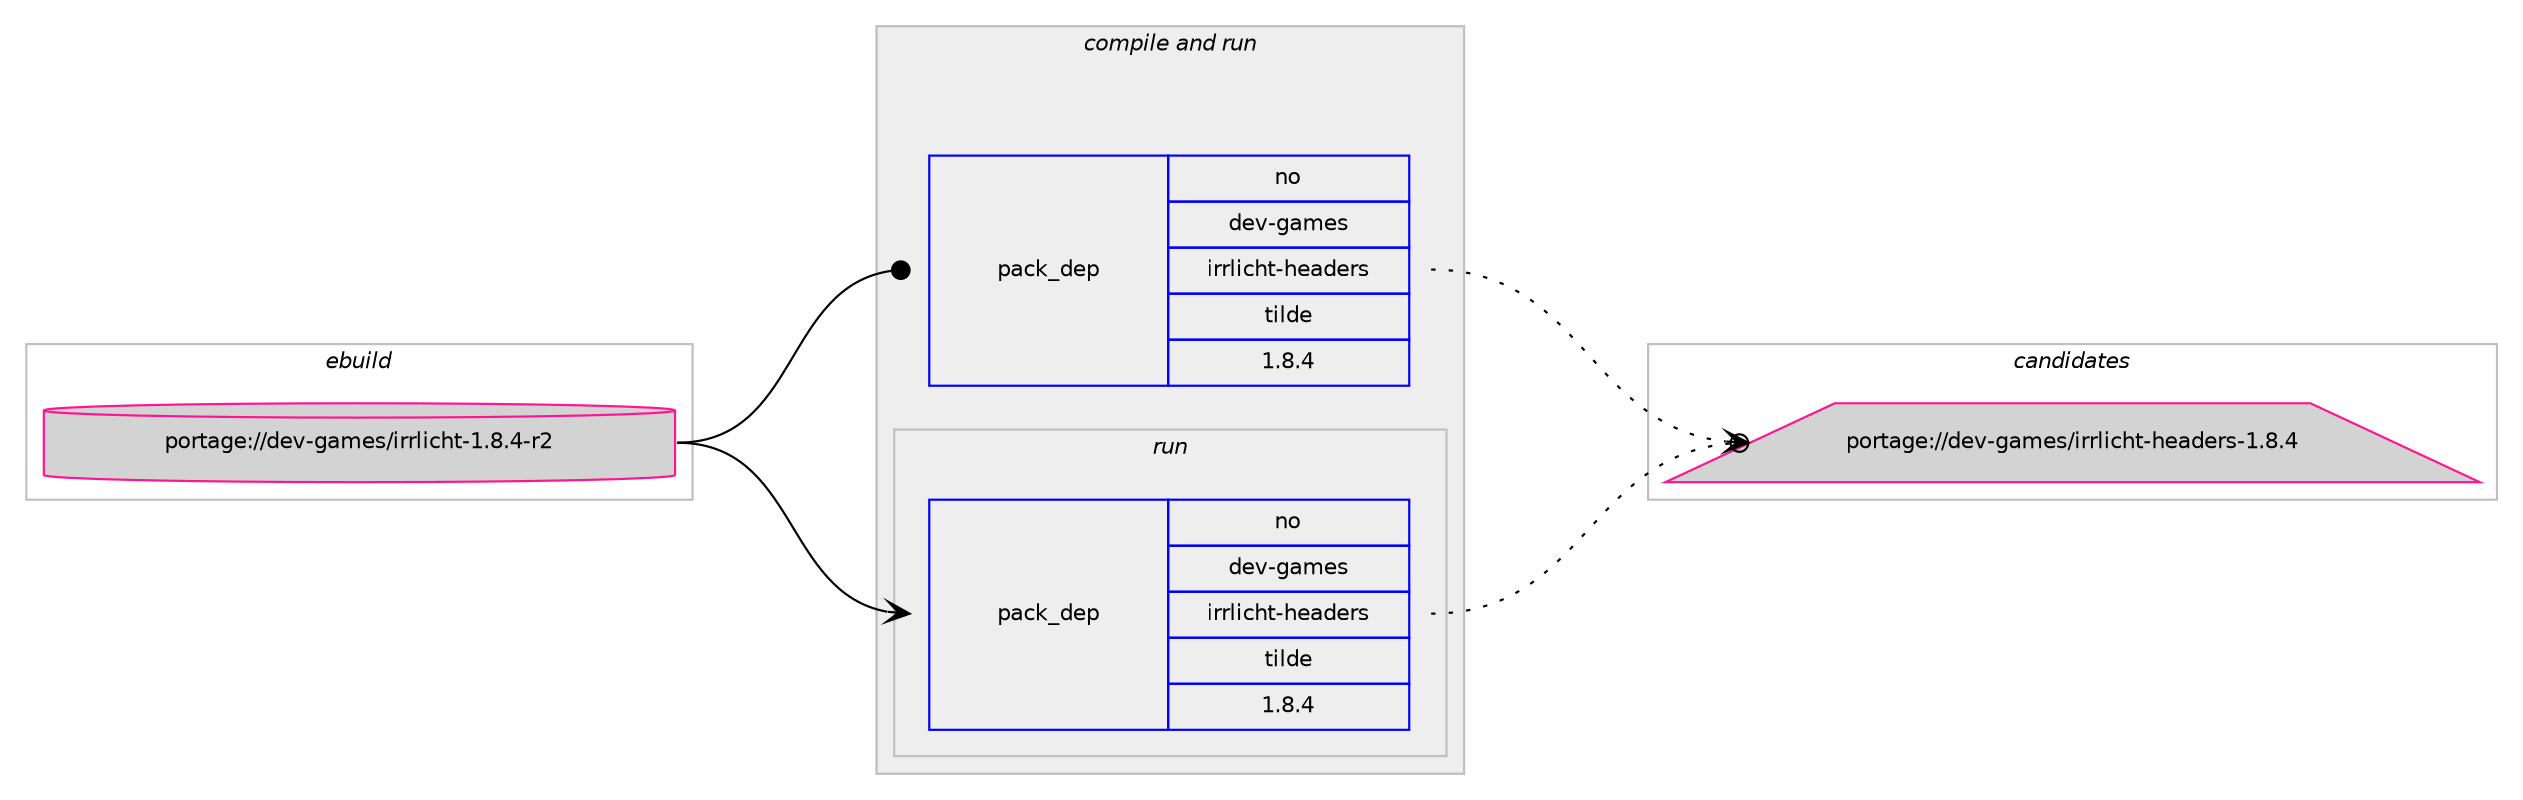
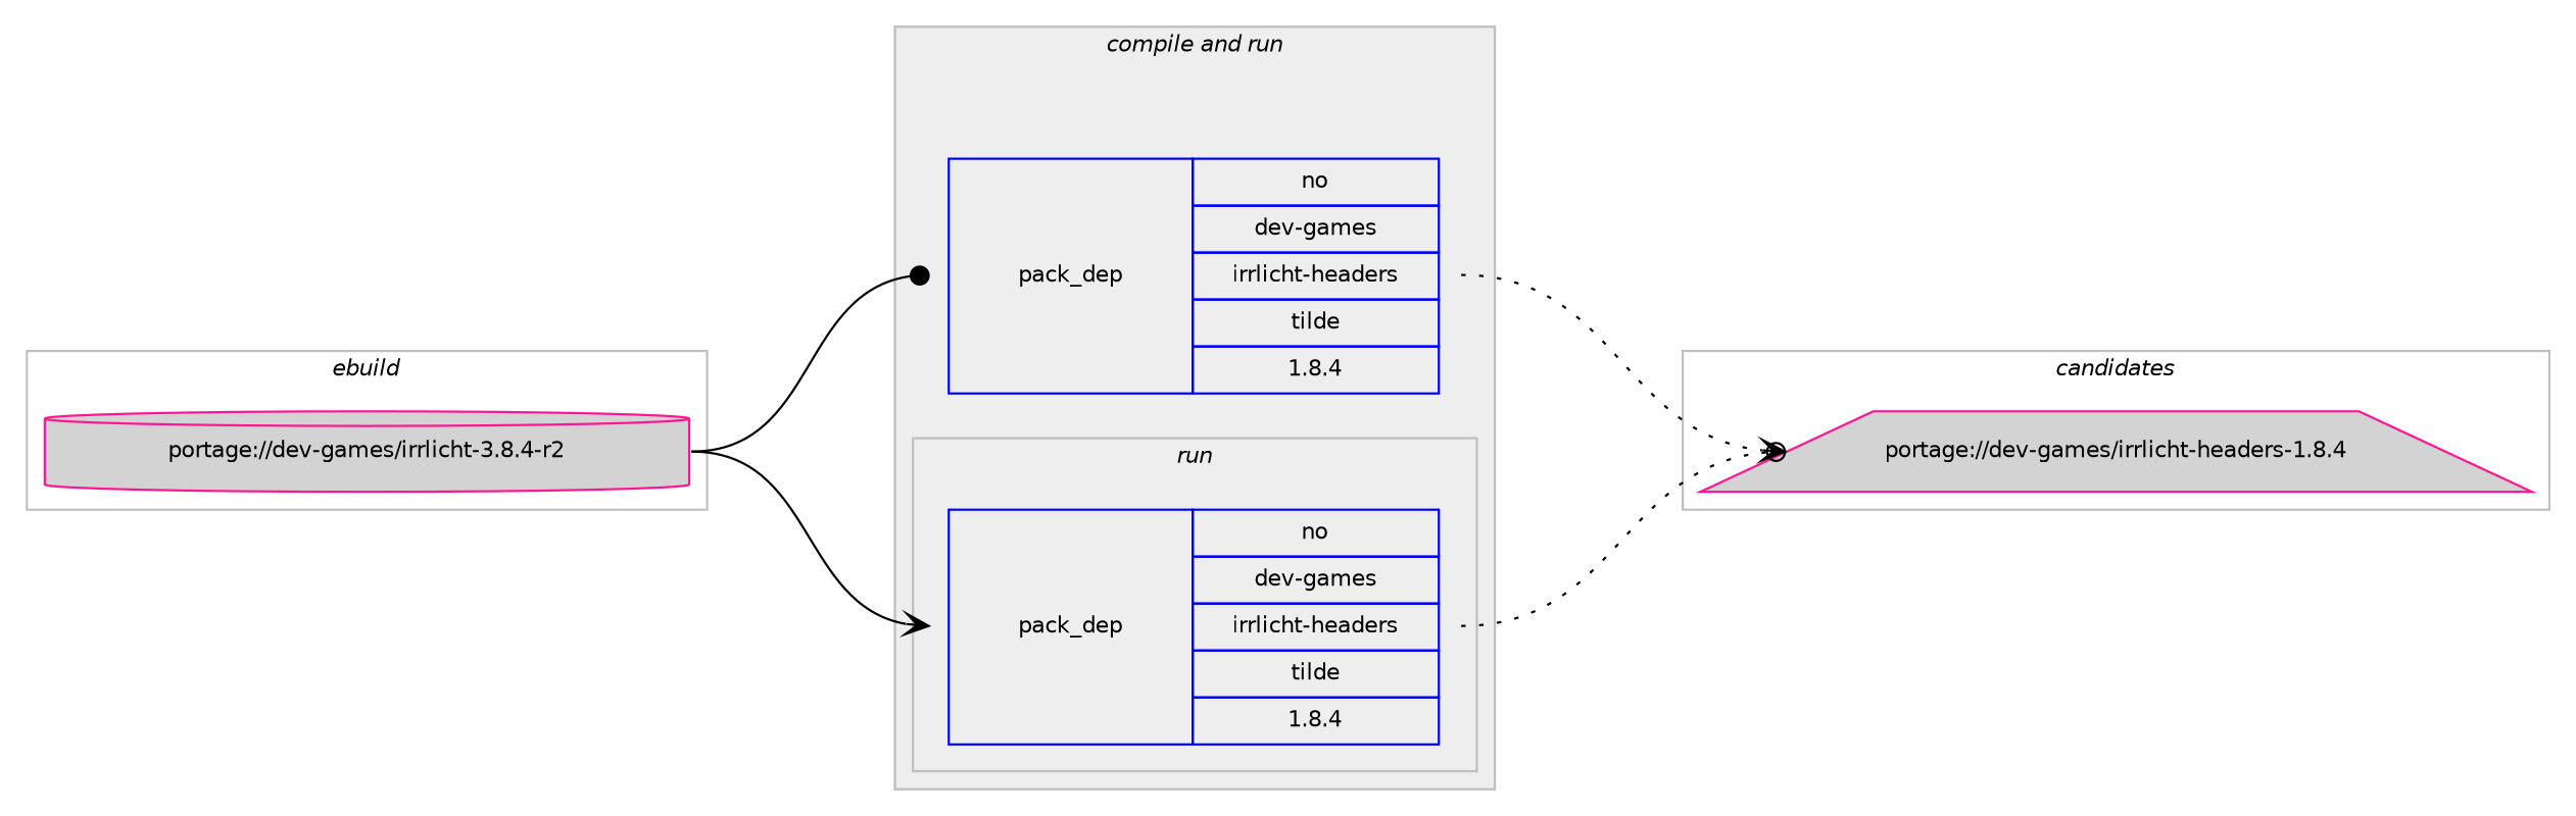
  digraph {
    compound=true
    concentrate=true
    fontname=Helvetica
    fontsize=10
    newrank=true
    rankdir=LR
    ranksep=1.5
    node [color=deeppink fontname=Helvetica fontsize=10 shape=none]
    edge [arrowhead=vee headport=w style=solid tailport=e weight=20]
-   n1 [label="portage://dev-games/irrlicht-1.8.4-r2" width=4 style=filled fillcolor=lightgrey shape=cylinder]
+   n1 [label="portage://dev-games/irrlicht-3.8.4-r2" width=4 style=filled fillcolor=lightgrey shape=cylinder]
    n2 [color=blue label=<<TABLE BORDER="0" CELLBORDER="1" CELLSPACING="0" CELLPADDING="4" WIDTH="220"><TR><TD ROWSPAN="6" CELLPADDING="30">pack_dep</TD></TR><TR><TD WIDTH="110">no</TD></TR><TR><TD>dev-games</TD></TR><TR><TD>irrlicht-headers</TD></TR><TR><TD>tilde</TD></TR><TR><TD>1.8.4</TD></TR></TABLE>>]
    n3 [color=blue label=<<TABLE BORDER="0" CELLBORDER="1" CELLSPACING="0" CELLPADDING="4" WIDTH="220"><TR><TD ROWSPAN="6" CELLPADDING="30">pack_dep</TD></TR><TR><TD WIDTH="110">no</TD></TR><TR><TD>dev-games</TD></TR><TR><TD>irrlicht-headers</TD></TR><TR><TD>tilde</TD></TR><TR><TD>1.8.4</TD></TR></TABLE>>]
    n4 [label="portage://dev-games/irrlicht-headers-1.8.4" width=4 style=filled fillcolor=lightgrey shape=trapezium]
    subgraph cluster_1 {
      color=gray
      label=<<i>ebuild</i>>
      rank=same
      n1
    }
    subgraph cluster_2 {
      color=gray
      label=<<i>dependencies</i>>
      subgraph cluster_3 {
        color=gray
        fillcolor="#eeeeee"
        label=<<i>compile</i>>
        style=filled
        subgraph sub_4 {
          color=gray
          fillcolor="#eeeeee"
          label=<<i>compile</i>>
          style=filled
          n2
        }
      }
      subgraph cluster_5 {
        color=gray
        fillcolor="#eeeeee"
        label=<<i>compile and run</i>>
        style=filled
      }
      subgraph cluster_6 {
        color=gray
        fillcolor="#eeeeee"
        label=<<i>run</i>>
        style=filled
        subgraph sub_7 {
          color=gray
          fillcolor="#eeeeee"
          label=<<i>run</i>>
          style=filled
          n3
        }
      }
    }
    subgraph cluster_8 {
      color=gray
      label=<<i>candidates</i>>
      rank=same
      subgraph sub_9 {
        color=black
        label=<<i>candidates</i>>
        nodesep=1
        rank=same
        n4
      }
      subgraph sub_10 {
        color=black
        label=<<i>candidates</i>>
        nodesep=1
        rank=same
        n4
      }
    }
    n1 -> n2 [arrowhead=dot]
    n1 -> n3
    n2 -> n4 [style=dotted weight=100]
    n3 -> n4 [arrowhead=odot style=dotted weight=100]
  }
